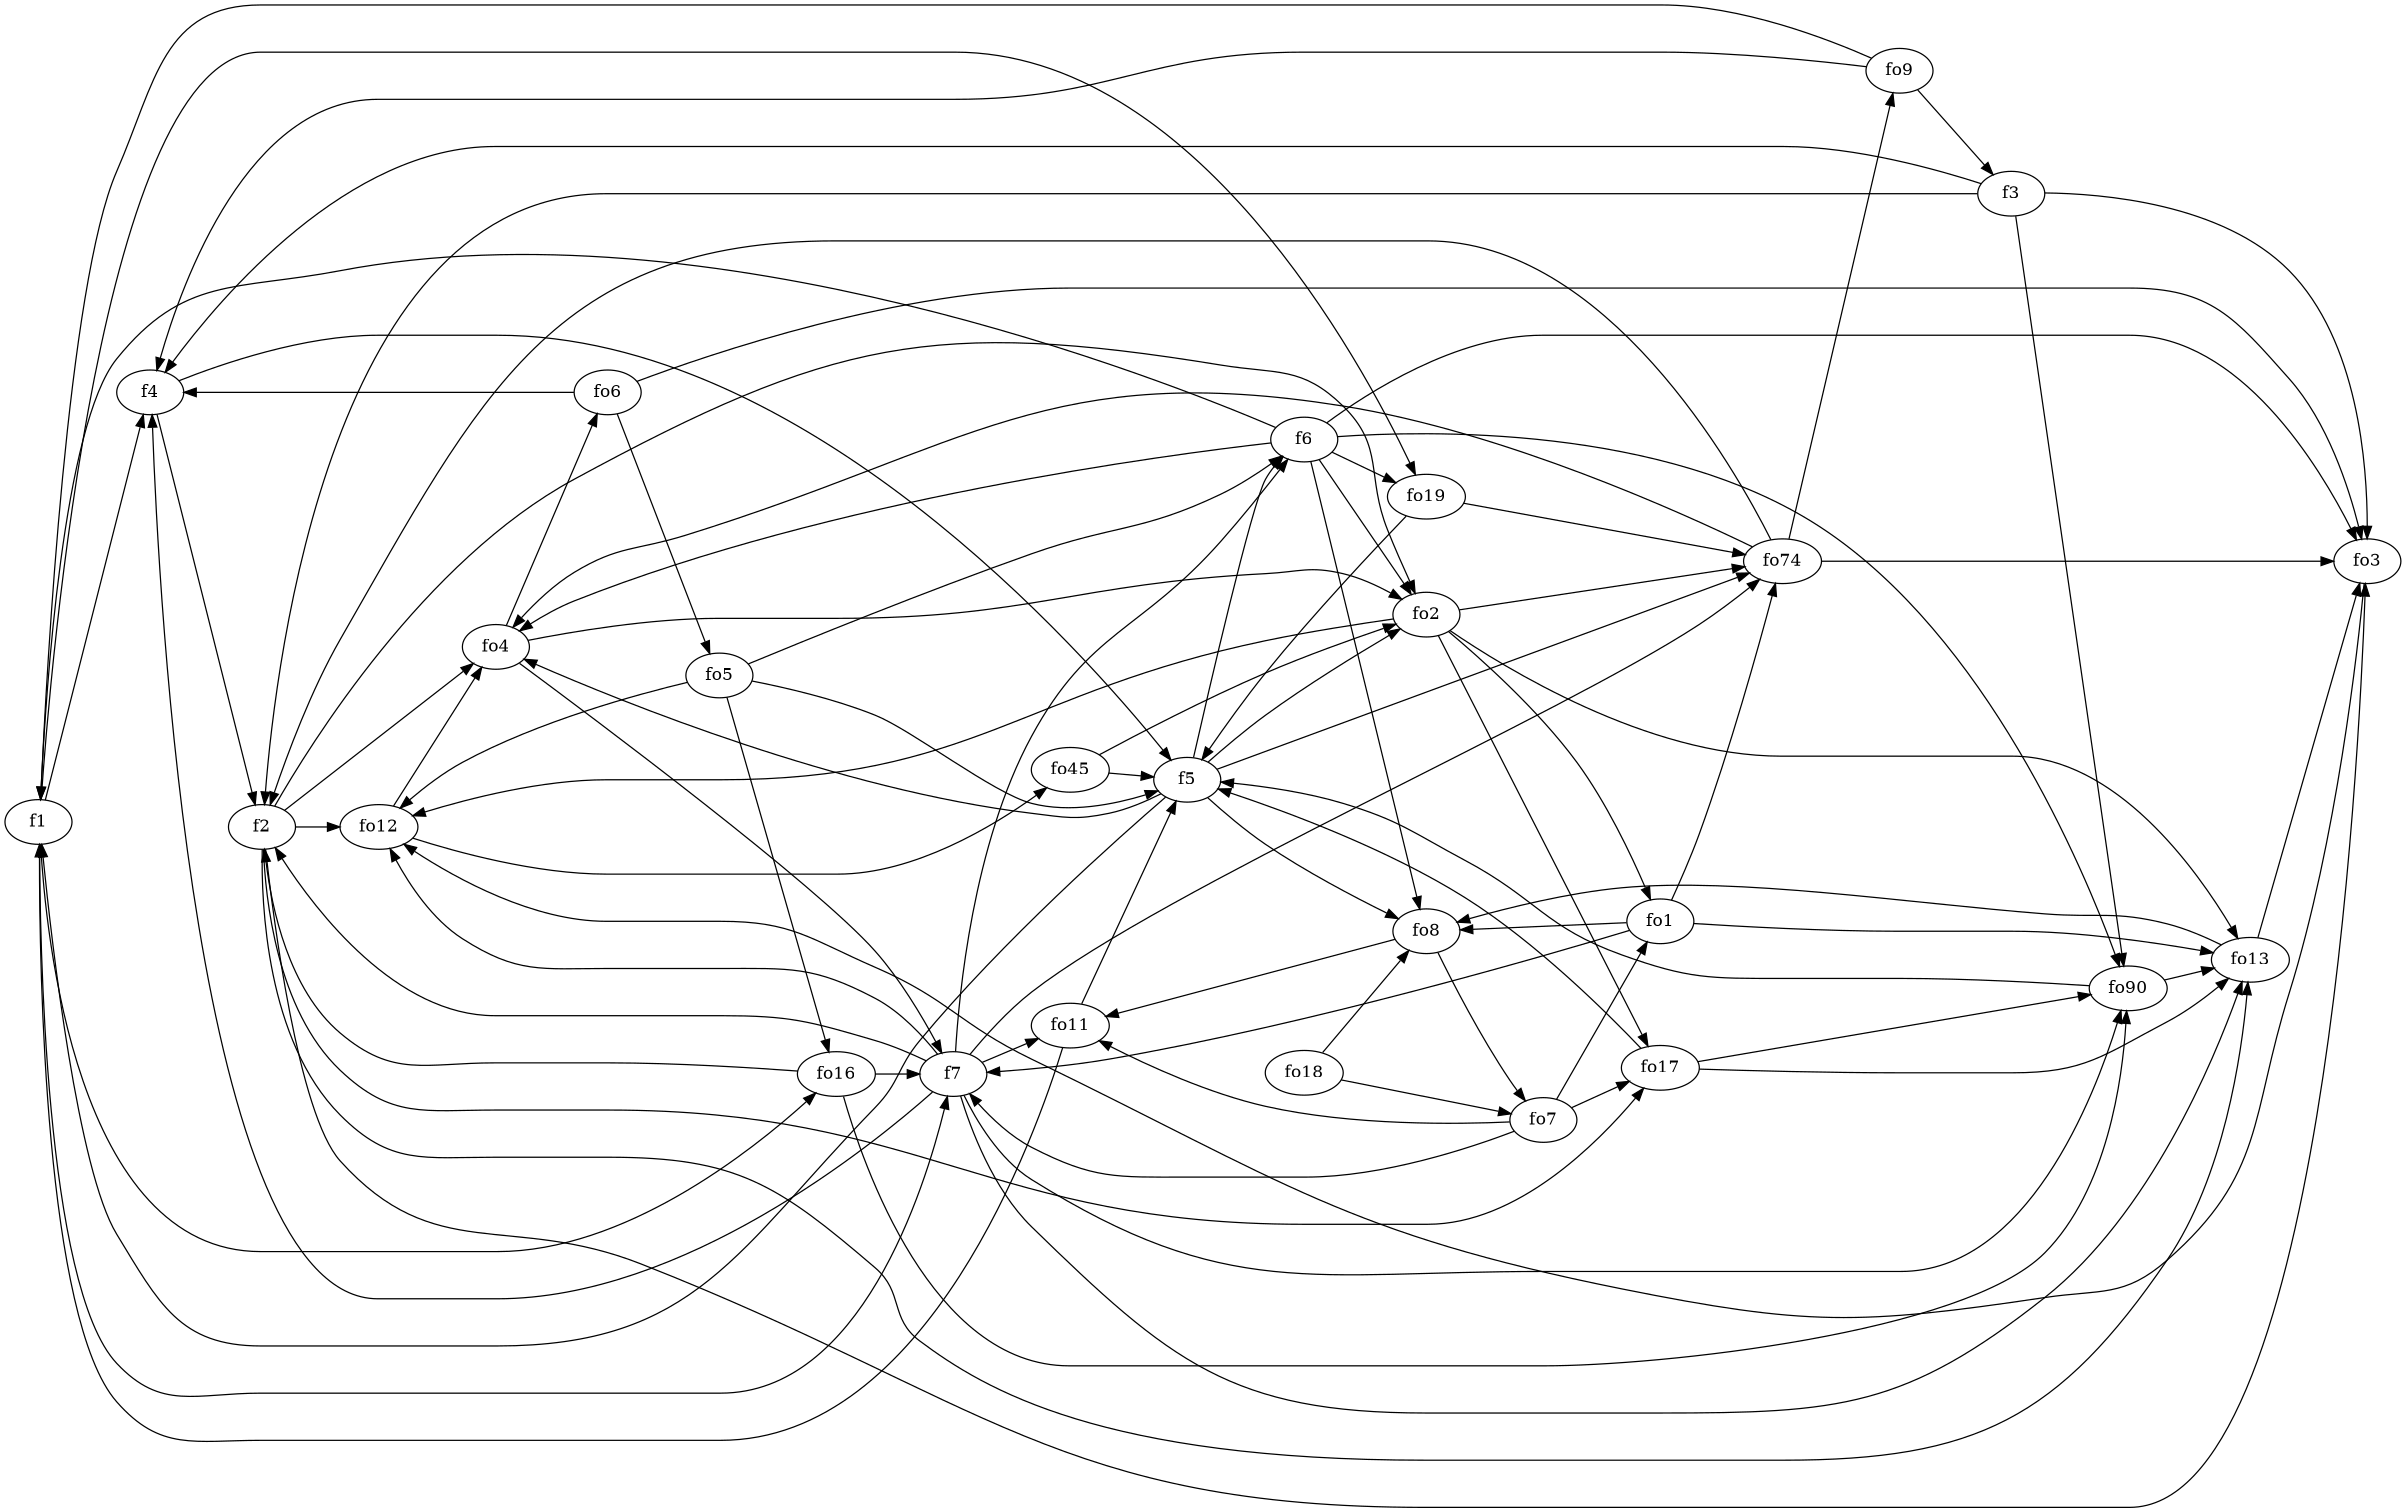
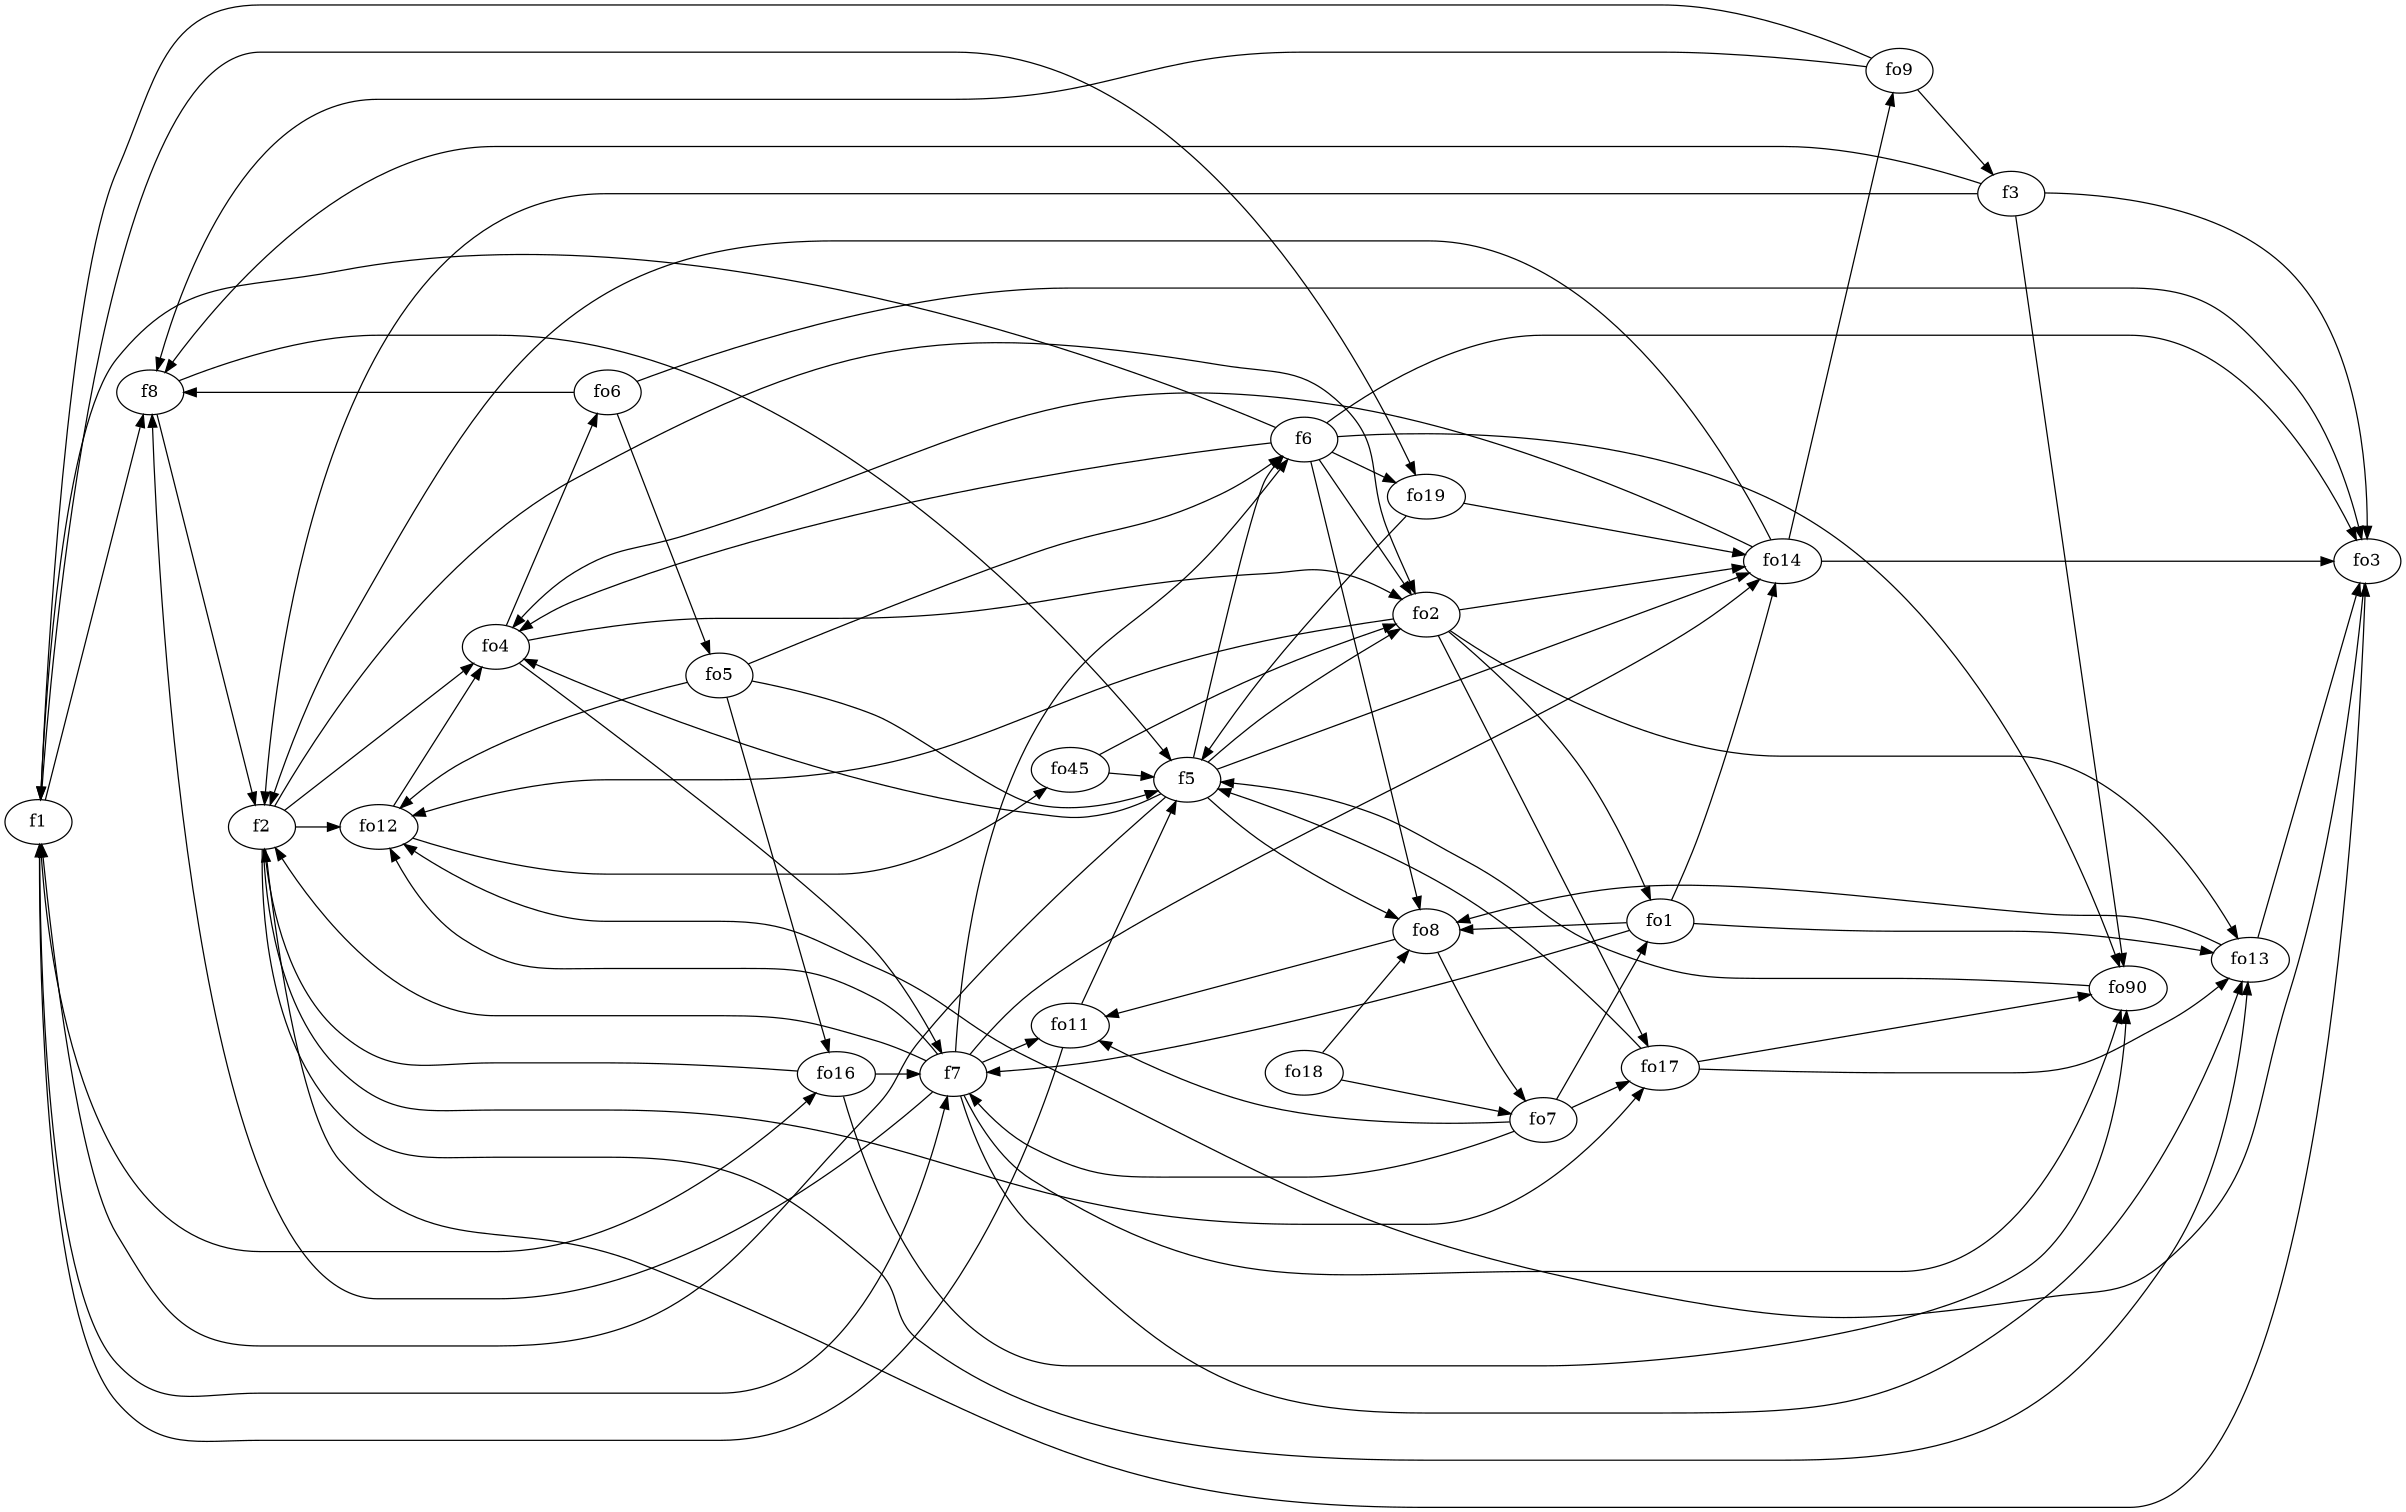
  strict digraph {
    rankdir=LR
    edge [weight=2]
    f1
-   f4
+   f4 [label=f8]
    f7
    fo16
    fo19
    f2
    f5
    fo12
    fo13
    n10 [label=fo90]
    f6
-   fo14 [label=fo74]
+   fo14
    fo11
    fo2
    fo3
    fo4
    fo17
    fo1
    fo6
    n20 [label=fo45]
    fo8
    f3
    fo7
    fo9
    fo5
    fo18
    f1 -> f4
    f1 -> f7
    f1 -> fo16
    f1 -> fo19
    f4 -> f2
    f4 -> f5
    f7 -> f4
    f7 -> f2
    f7 -> fo12
    f7 -> fo13
    f7 -> n10
    f7 -> f6
    f7 -> fo14
    f7 -> fo11
    fo16 -> f7
    fo16 -> f2
    fo16 -> n10
    fo19 -> f5
    fo19 -> fo14
    f2 -> fo12
    f2 -> fo13
    f2 -> fo2
    f2 -> fo3
    f2 -> fo4
    f2 -> fo17
    f5 -> f1
    f5 -> f6
    f5 -> fo14
    f5 -> fo2
    f5 -> fo4
    f5 -> fo8
    fo12 -> fo4
    fo12 -> n20
    fo13 -> fo3
    fo13 -> fo8
    n10 -> f5
-   n10 -> fo13
    f6 -> f1
    f6 -> fo19
    f6 -> n10
    f6 -> fo2
    f6 -> fo3
    f6 -> fo4
    f6 -> fo8
    fo14 -> f2
    fo14 -> fo3
    fo14 -> fo4
    fo14 -> fo9
    fo11 -> f1
    fo11 -> f5
    fo2 -> fo12
    fo2 -> fo13
    fo2 -> fo14
    fo2 -> fo17
    fo2 -> fo1
    fo3 -> fo12
    fo4 -> f7
    fo4 -> fo2
    fo4 -> fo6
    fo17 -> f5
    fo17 -> fo13
    fo17 -> n10
    fo1 -> f7
    fo1 -> fo13
    fo1 -> fo14
    fo1 -> fo8
    fo6 -> f4
    fo6 -> fo3
    fo6 -> fo5
    n20 -> f5
    n20 -> fo2
    fo8 -> fo11
    fo8 -> fo7
    f3 -> f4
    f3 -> f2
    f3 -> n10
    f3 -> fo3
    fo7 -> f7
    fo7 -> fo11
    fo7 -> fo17
    fo7 -> fo1
    fo9 -> f1
    fo9 -> f4
    fo9 -> f3
    fo5 -> fo16
    fo5 -> f5
    fo5 -> fo12
    fo5 -> f6
    fo18 -> fo8
    fo18 -> fo7
  }
